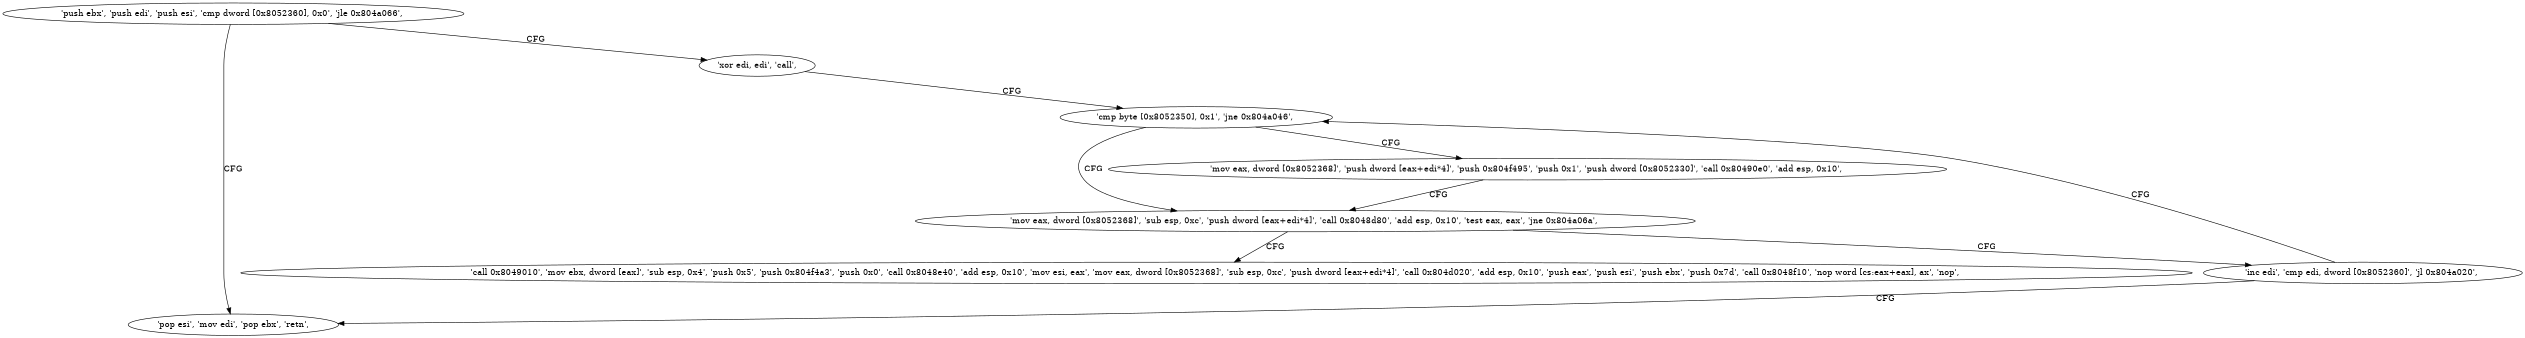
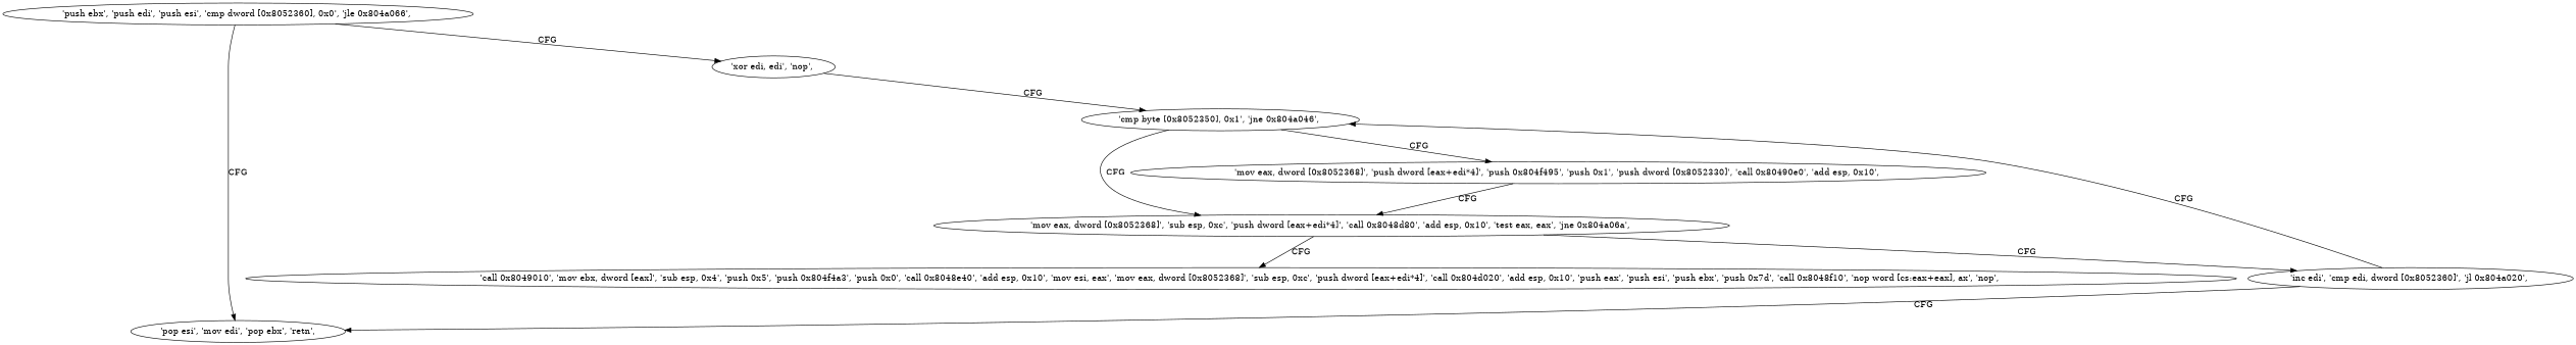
  digraph {
    n1 [label="'push ebx', 'push edi', 'push esi', 'cmp dword [0x8052360], 0x0', 'jle 0x804a066', "]
    n2 [label="'pop esi', 'mov edi', 'pop ebx', 'retn',"]
-   n3 [label="'xor edi, edi', 'call',"]
+   n3 [label="'xor edi, edi', 'nop', "]
    n4 [label="'cmp byte [0x8052350], 0x1', 'jne 0x804a046', "]
    n5 [label="'mov eax, dword [0x8052368]', 'sub esp, 0xc', 'push dword [eax+edi*4]', 'call 0x8048d80', 'add esp, 0x10', 'test eax, eax', 'jne 0x804a06a', "]
    n6 [label="'mov eax, dword [0x8052368]', 'push dword [eax+edi*4]', 'push 0x804f495', 'push 0x1', 'push dword [0x8052330]', 'call 0x80490e0', 'add esp, 0x10', "]
    n7 [label="'call 0x8049010', 'mov ebx, dword [eax]', 'sub esp, 0x4', 'push 0x5', 'push 0x804f4a3', 'push 0x0', 'call 0x8048e40', 'add esp, 0x10', 'mov esi, eax', 'mov eax, dword [0x8052368]', 'sub esp, 0xc', 'push dword [eax+edi*4]', 'call 0x804d020', 'add esp, 0x10', 'push eax', 'push esi', 'push ebx', 'push 0x7d', 'call 0x8048f10', 'nop word [cs:eax+eax], ax', 'nop', "]
    n8 [label="'inc edi', 'cmp edi, dword [0x8052360]', 'jl 0x804a020', "]
    n1 -> n2 [label=CFG]
    n1 -> n3 [label=CFG]
    n3 -> n4 [label=CFG]
    n4 -> n5 [label=CFG]
    n4 -> n6 [label=CFG]
    n5 -> n7 [label=CFG]
    n5 -> n8 [label=CFG]
    n6 -> n5 [label=CFG]
    n8 -> n2 [label=CFG]
    n8 -> n4 [label=CFG]
  }
